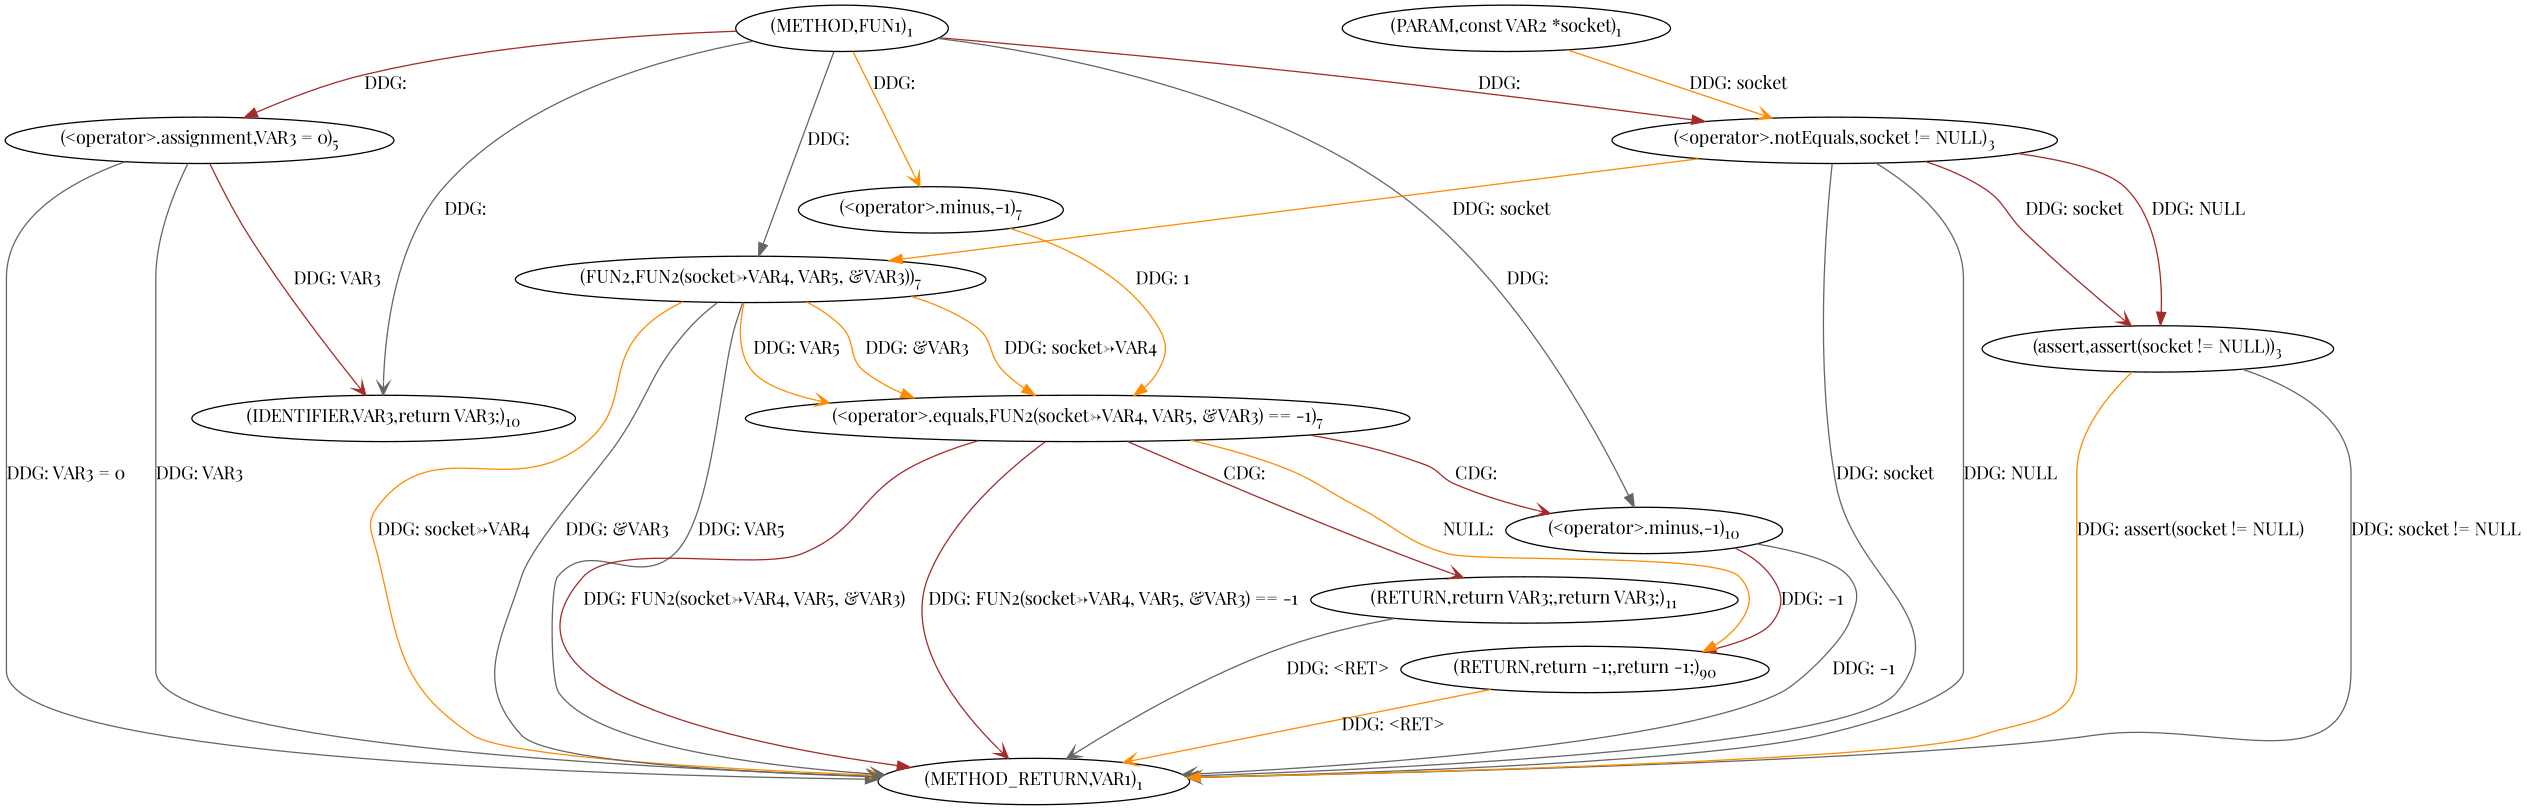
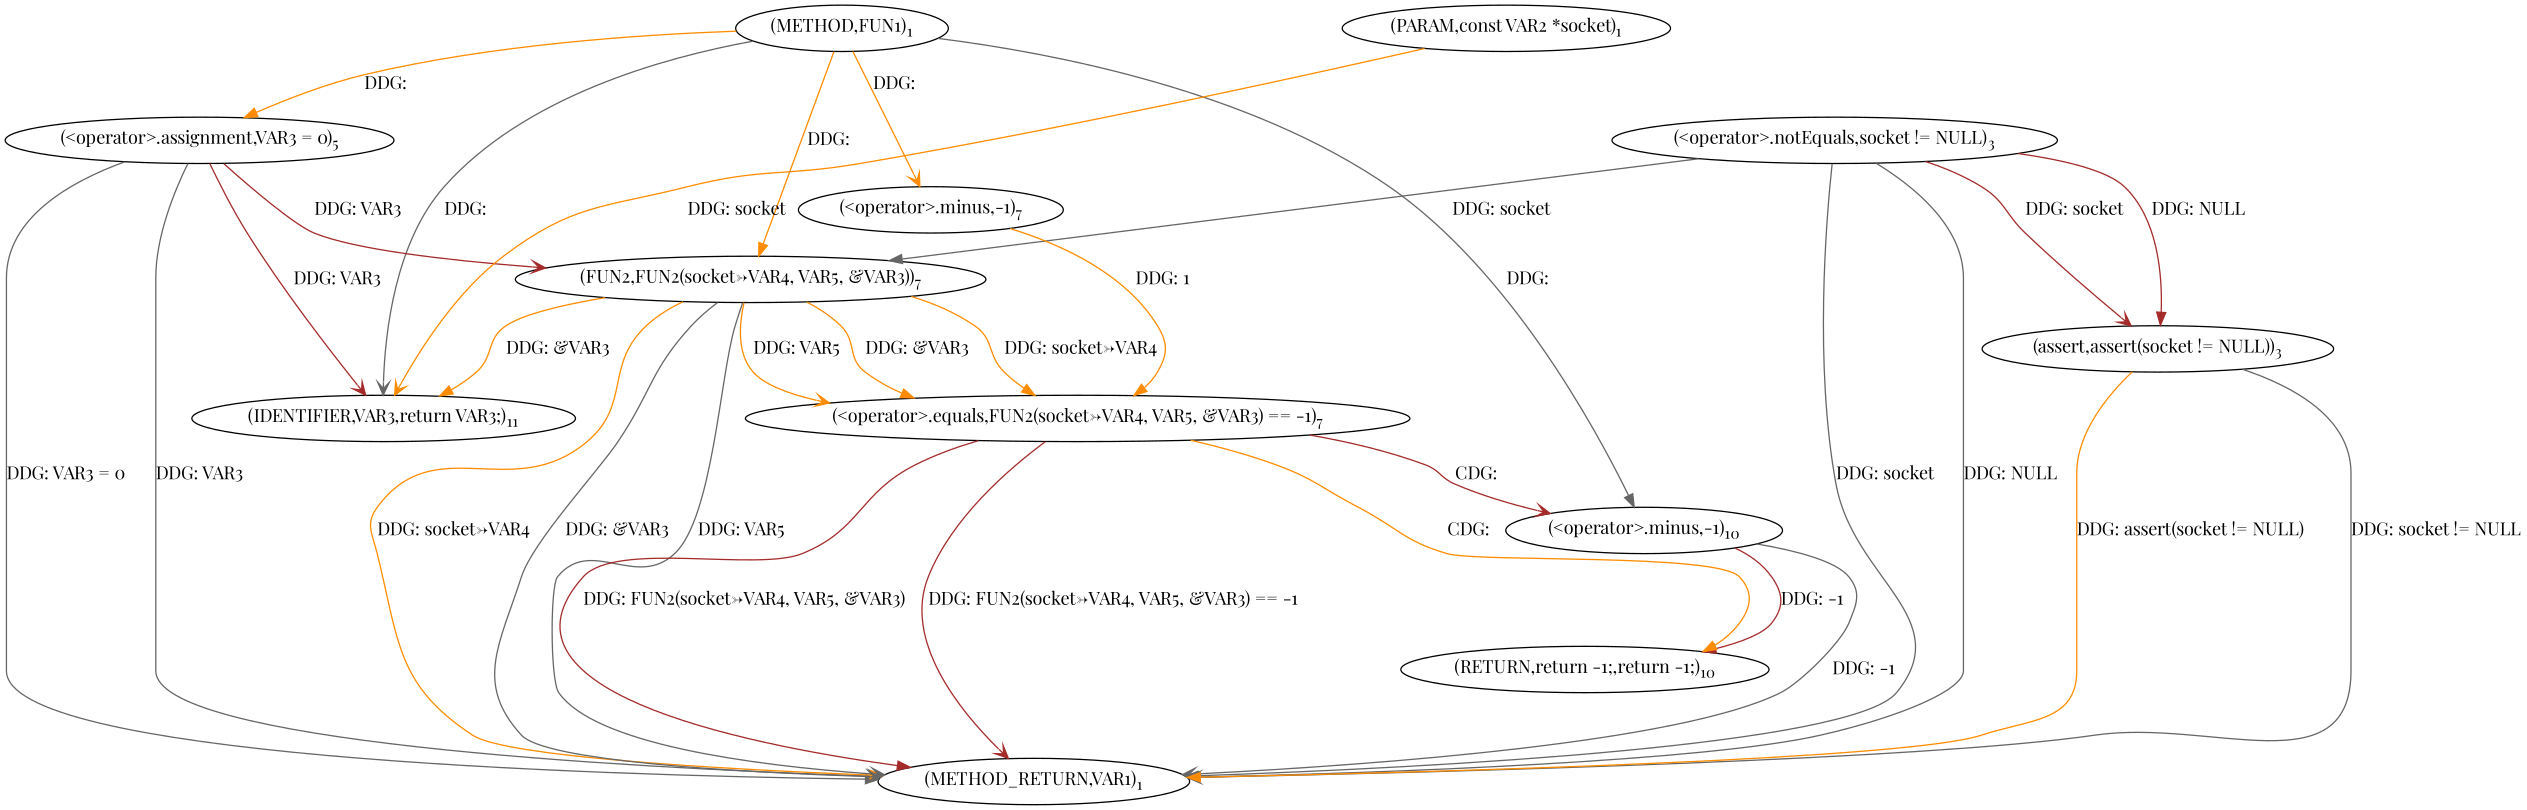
  digraph {
    fontname="Playfair Display"
    node [fontname="Playfair Display"]
    edge [arrowhead=normal color=gray40 fontname="Playfair Display"]
    n1 [label=<(METHOD,FUN1)<SUB>1</SUB>>]
    n2 [label=<(&lt;operator&gt;.assignment,VAR3 = 0)<SUB>5</SUB>>]
-   n3 [label=<(IDENTIFIER,VAR3,return VAR3;)<SUB>10</SUB>>]
+   n3 [label=<(IDENTIFIER,VAR3,return VAR3;)<SUB>11</SUB>>]
    n4 [label=<(&lt;operator&gt;.notEquals,socket != NULL)<SUB>3</SUB>>]
    n5 [label=<(FUN2,FUN2(socket-&gt;VAR4, VAR5, &amp;VAR3))<SUB>7</SUB>>]
    n6 [label=<(&lt;operator&gt;.minus,-1)<SUB>7</SUB>>]
    n7 [label=<(&lt;operator&gt;.minus,-1)<SUB>10</SUB>>]
    n8 [label=<(PARAM,const VAR2 *socket)<SUB>1</SUB>>]
    n9 [label=<(METHOD_RETURN,VAR1)<SUB>1</SUB>>]
    n10 [label=<(assert,assert(socket != NULL))<SUB>3</SUB>>]
    n11 [label=<(&lt;operator&gt;.equals,FUN2(socket-&gt;VAR4, VAR5, &amp;VAR3) == -1)<SUB>7</SUB>>]
-   n12 [label=<(RETURN,return -1;,return -1;)<SUB>90</SUB>>]
-   n13 [label=<(RETURN,return VAR3;,return VAR3;)<SUB>11</SUB>>]
-   n1 -> n2 [color=brown label="DDG: "]
+   n12 [label=<(RETURN,return -1;,return -1;)<SUB>10</SUB>>]
+   n1 -> n2 [color=darkorange label="DDG: "]
    n1 -> n3 [arrowhead=vee label="DDG: "]
-   n1 -> n4 [color=brown label="DDG: "]
-   n1 -> n5 [label="DDG: "]
+   n1 -> n5 [color=darkorange label="DDG: "]
    n1 -> n6 [arrowhead=vee color=darkorange label="DDG: "]
    n1 -> n7 [label="DDG: "]
    n2 -> n3 [arrowhead=vee color=brown label="DDG: VAR3"]
+   n2 -> n5 [arrowhead=vee color=brown label="DDG: VAR3"]
    n2 -> n9 [arrowhead=vee label="DDG: VAR3"]
    n2 -> n9 [label="DDG: VAR3 = 0"]
-   n4 -> n5 [color=darkorange label="DDG: socket"]
+   n4 -> n5 [label="DDG: socket"]
    n4 -> n9 [label="DDG: socket"]
    n4 -> n9 [label="DDG: NULL"]
    n4 -> n10 [arrowhead=vee color=brown label="DDG: socket"]
    n4 -> n10 [color=brown label="DDG: NULL"]
+   n5 -> n3 [color=darkorange label="DDG: &amp;VAR3"]
    n5 -> n9 [color=darkorange label="DDG: socket-&gt;VAR4"]
    n5 -> n9 [arrowhead=vee label="DDG: &amp;VAR3"]
    n5 -> n9 [arrowhead=vee label="DDG: VAR5"]
    n5 -> n11 [color=darkorange label="DDG: socket-&gt;VAR4"]
    n5 -> n11 [arrowhead=vee color=darkorange label="DDG: VAR5"]
    n5 -> n11 [color=darkorange label="DDG: &amp;VAR3"]
    n6 -> n11 [color=darkorange label="DDG: 1"]
    n7 -> n9 [arrowhead=vee label="DDG: -1"]
    n7 -> n12 [color=brown label="DDG: -1"]
-   n8 -> n4 [arrowhead=vee color=darkorange label="DDG: socket"]
+   n8 -> n3 [arrowhead=vee color=darkorange label="DDG: socket"]
    n10 -> n9 [arrowhead=vee label="DDG: socket != NULL"]
    n10 -> n9 [color=darkorange label="DDG: assert(socket != NULL)"]
    n11 -> n7 [arrowhead=vee color=brown label="CDG: "]
    n11 -> n9 [color=brown label="DDG: FUN2(socket-&gt;VAR4, VAR5, &amp;VAR3)"]
    n11 -> n9 [arrowhead=vee color=brown label="DDG: FUN2(socket-&gt;VAR4, VAR5, &amp;VAR3) == -1"]
-   n11 -> n12 [color=darkorange label="NULL: "]
-   n11 -> n13 [arrowhead=vee color=brown label="CDG: "]
-   n12 -> n9 [arrowhead=vee color=darkorange label="DDG: &lt;RET&gt;"]
-   n13 -> n9 [arrowhead=vee label="DDG: &lt;RET&gt;"]
+   n11 -> n12 [color=darkorange label="CDG: "]
  }
